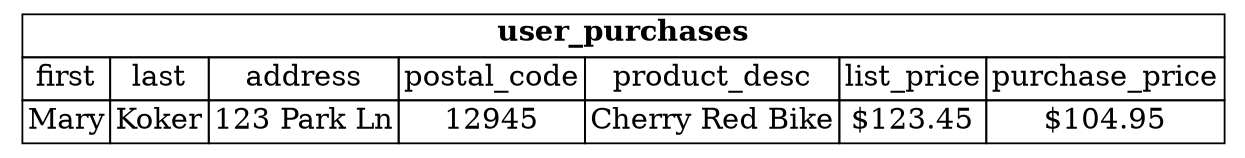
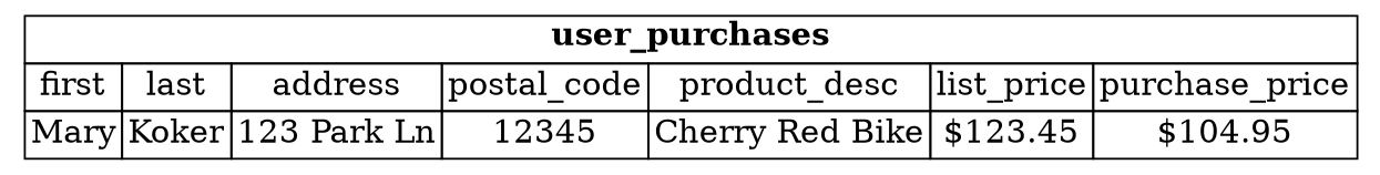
  digraph {
-   n1 [fontsize=16 label=< <table border="0" cellborder="1" cellspacing="0">   <tr><td colspan="7"><b>user_purchases</b></td></tr>   <tr>     <td>first</td>     <td>last</td>     <td>address</td>     <td>postal_code</td>     <td>product_desc</td>     <td>list_price</td>     <td>purchase_price</td>   </tr>   <tr>     <td>Mary</td>     <td>Koker</td>     <td>123 Park Ln</td>     <td>12945</td>     <td>Cherry Red Bike</td>     <td>$123.45</td>     <td>$104.95</td>   </tr>   </table>> shape=none]
+   n1 [fontsize=16 label=< <table border="0" cellborder="1" cellspacing="0">   <tr><td colspan="7"><b>user_purchases</b></td></tr>   <tr>     <td>first</td>     <td>last</td>     <td>address</td>     <td>postal_code</td>     <td>product_desc</td>     <td>list_price</td>     <td>purchase_price</td>   </tr>   <tr>     <td>Mary</td>     <td>Koker</td>     <td>123 Park Ln</td>     <td>12345</td>     <td>Cherry Red Bike</td>     <td>$123.45</td>     <td>$104.95</td>   </tr>   </table>> shape=none]
  }
